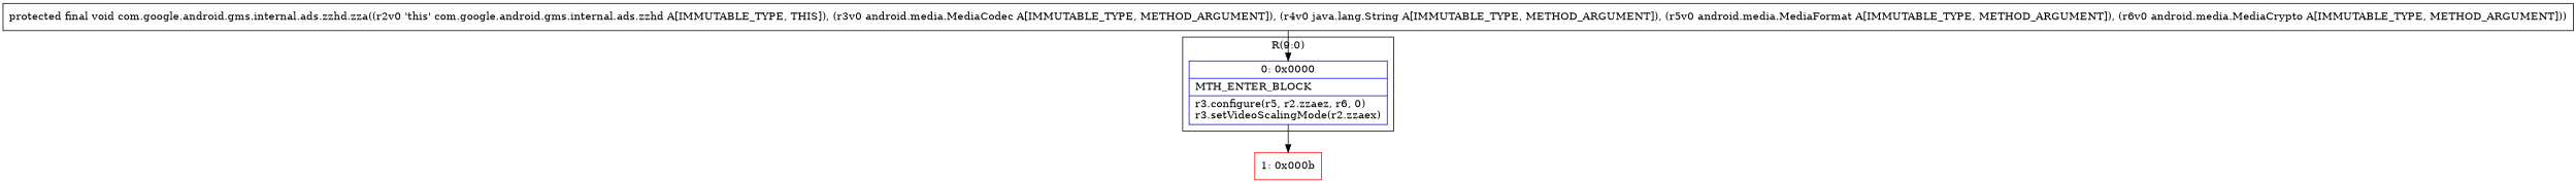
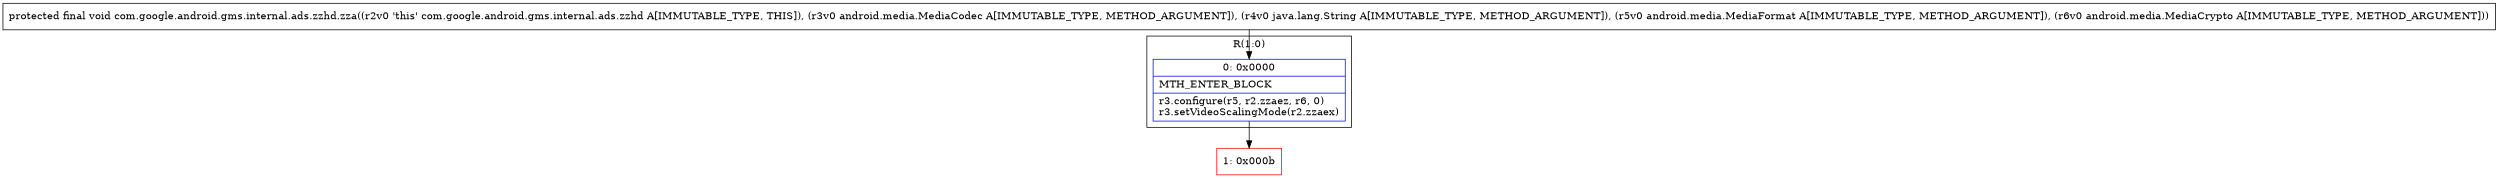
  digraph {
    node [shape=record]
    n1 [color=blue label="{0\:\ 0x0000|MTH_ENTER_BLOCK\l|r3.configure(r5, r2.zzaez, r6, 0)\lr3.setVideoScalingMode(r2.zzaex)\l}"]
    n2 [color=red label="{1\:\ 0x000b}"]
    n3 [label="{protected final void com.google.android.gms.internal.ads.zzhd.zza((r2v0 'this' com.google.android.gms.internal.ads.zzhd A[IMMUTABLE_TYPE, THIS]), (r3v0 android.media.MediaCodec A[IMMUTABLE_TYPE, METHOD_ARGUMENT]), (r4v0 java.lang.String A[IMMUTABLE_TYPE, METHOD_ARGUMENT]), (r5v0 android.media.MediaFormat A[IMMUTABLE_TYPE, METHOD_ARGUMENT]), (r6v0 android.media.MediaCrypto A[IMMUTABLE_TYPE, METHOD_ARGUMENT])) }"]
    subgraph cluster_1 {
-     label="R(9:0)"
+     label="R(1:0)"
      n1
    }
    n1 -> n2
    n3 -> n1
  }
